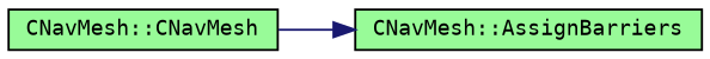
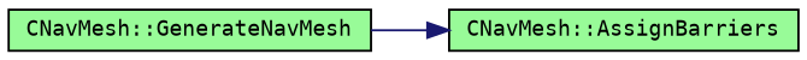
  digraph {
    rankdir=LR
    fontname="DejaVu Sans Mono"
    node [color=black fillcolor=palegreen fontname="DejaVu Sans Mono" fontsize=10 shape=record style=filled]
-   n1 [fontcolor=black height=0.2 label="CNavMesh::CNavMesh" width=0.4]
+   n1 [fontcolor=black height=0.2 label="CNavMesh::GenerateNavMesh" width=0.4]
    n2 [height=0.2 label="CNavMesh::AssignBarriers" width=0.4]
    n1 -> n2 [color=midnightblue fontname="DejaVu Sans Mono" fontsize=10 labelfontname=Helvetica labelfontsize=10 style=solid]
  }
